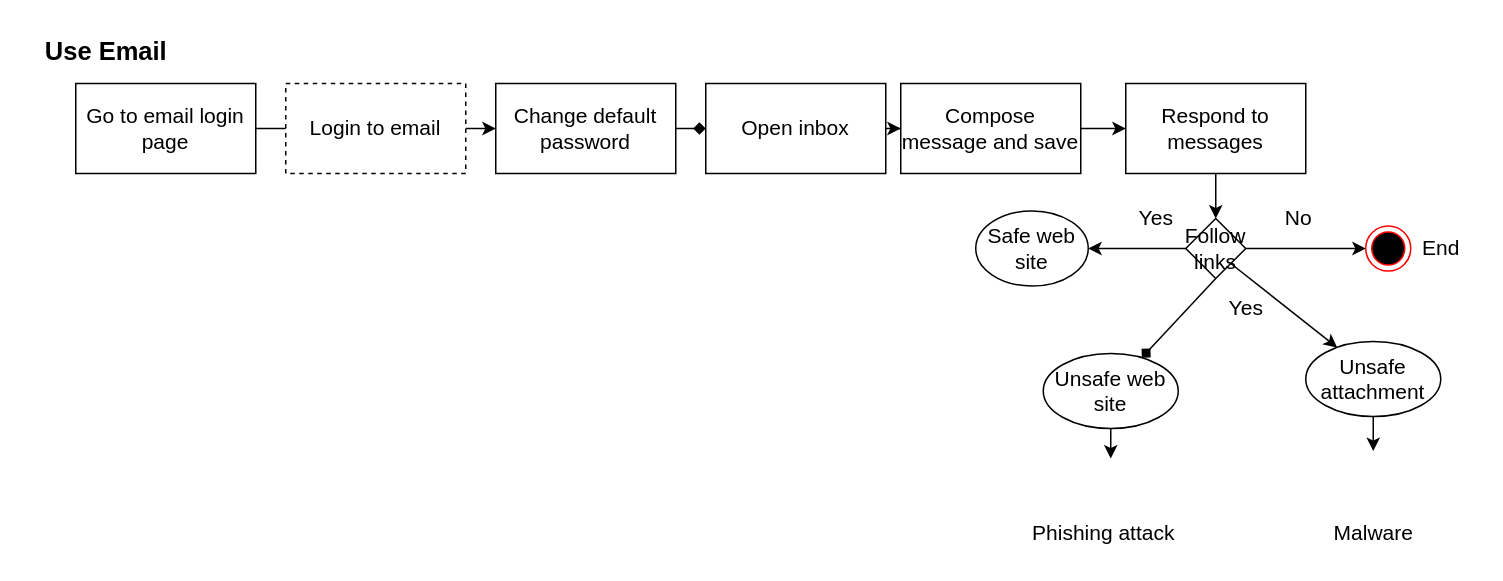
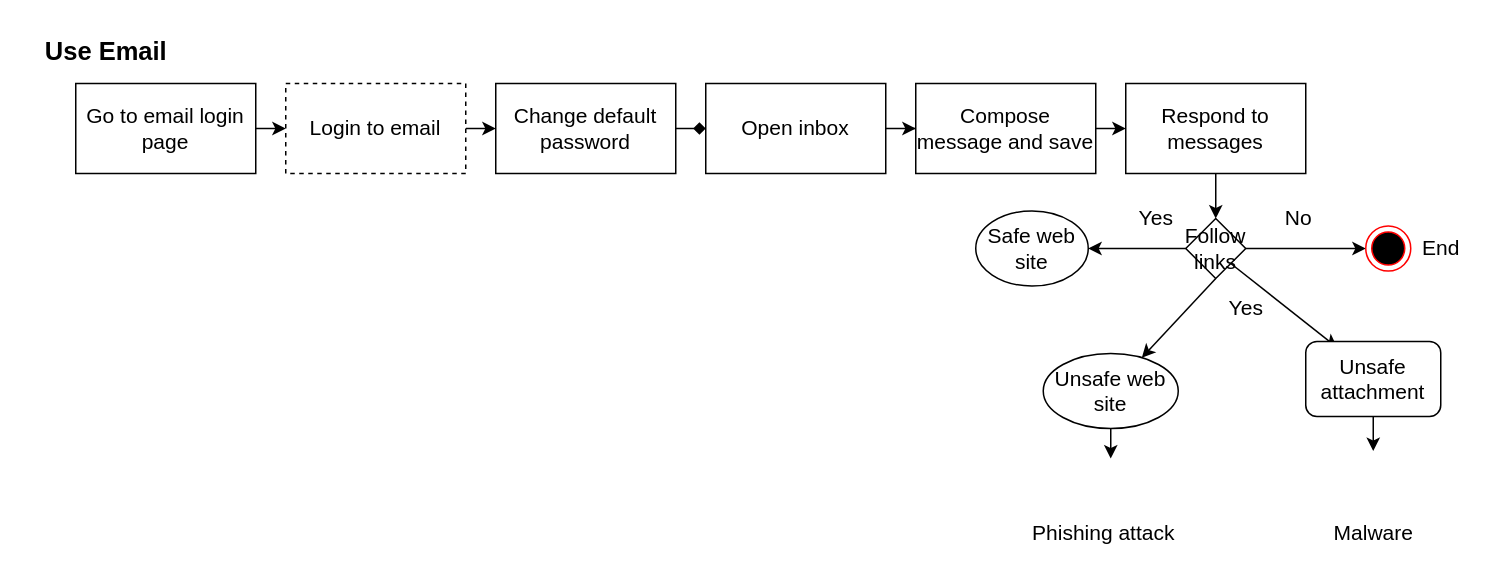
  <mxCell id="0" />
  <mxCell id="1" parent="0" />
- <mxCell id="2" style="edgeStyle=orthogonalEdgeStyle;rounded=0;orthogonalLoop=1;jettySize=auto;html=1;exitX=1;exitY=0.5;exitDx=0;exitDy=0;entryX=0;entryY=0.5;entryDx=0;entryDy=0;fontSize=14;endArrow=none;" edge="1" parent="1" source="3" target="5"><mxGeometry relative="1" as="geometry" /></mxCell>
+ <mxCell id="2" style="edgeStyle=orthogonalEdgeStyle;rounded=0;orthogonalLoop=1;jettySize=auto;html=1;exitX=1;exitY=0.5;exitDx=0;exitDy=0;entryX=0;entryY=0.5;entryDx=0;entryDy=0;fontSize=14;" edge="1" parent="1" source="3" target="5"><mxGeometry relative="1" as="geometry" /></mxCell>
  <mxCell id="3" value="Go to email login page" style="rounded=0;whiteSpace=wrap;html=1;fontSize=14;" vertex="1" parent="1"><mxGeometry x="50" y="55" width="120" height="60" as="geometry" /></mxCell>
  <mxCell id="4" style="edgeStyle=orthogonalEdgeStyle;rounded=0;orthogonalLoop=1;jettySize=auto;html=1;exitX=1;exitY=0.5;exitDx=0;exitDy=0;entryX=0;entryY=0.5;entryDx=0;entryDy=0;fontSize=14;" edge="1" parent="1" source="5" target="7"><mxGeometry relative="1" as="geometry" /></mxCell>
  <mxCell id="5" value="Login to email" style="rounded=0;whiteSpace=wrap;html=1;fontSize=14;dashed=1;" vertex="1" parent="1"><mxGeometry x="190" y="55" width="120" height="60" as="geometry" /></mxCell>
  <mxCell id="6" style="edgeStyle=orthogonalEdgeStyle;rounded=0;orthogonalLoop=1;jettySize=auto;html=1;exitX=1;exitY=0.5;exitDx=0;exitDy=0;entryX=0;entryY=0.5;entryDx=0;entryDy=0;fontSize=14;endArrow=diamond;" edge="1" parent="1" source="7" target="9"><mxGeometry relative="1" as="geometry" /></mxCell>
  <mxCell id="7" value="Change default password" style="rounded=0;whiteSpace=wrap;html=1;fontSize=14;" vertex="1" parent="1"><mxGeometry x="330" y="55" width="120" height="60" as="geometry" /></mxCell>
  <mxCell id="8" style="edgeStyle=orthogonalEdgeStyle;rounded=0;orthogonalLoop=1;jettySize=auto;html=1;exitX=1;exitY=0.5;exitDx=0;exitDy=0;fontSize=14;" edge="1" parent="1" source="9" target="11"><mxGeometry relative="1" as="geometry" /></mxCell>
  <mxCell id="9" value="Open inbox" style="rounded=0;whiteSpace=wrap;html=1;fontSize=14;" vertex="1" parent="1"><mxGeometry x="470" y="55" width="120" height="60" as="geometry" /></mxCell>
  <mxCell id="10" style="edgeStyle=orthogonalEdgeStyle;rounded=0;orthogonalLoop=1;jettySize=auto;html=1;exitX=1;exitY=0.5;exitDx=0;exitDy=0;entryX=0;entryY=0.5;entryDx=0;entryDy=0;fontSize=14;" edge="1" parent="1" source="11"><mxGeometry relative="1" as="geometry"><mxPoint x="750" y="85" as="targetPoint" /></mxGeometry></mxCell>
- <mxCell id="11" value="Compose message and save" style="rounded=0;whiteSpace=wrap;html=1;fontSize=14;" vertex="1" parent="1"><mxGeometry x="600" y="55" width="120" height="60" as="geometry" /></mxCell>
+ <mxCell id="11" value="Compose message and save" style="rounded=0;whiteSpace=wrap;html=1;fontSize=14;" vertex="1" parent="1"><mxGeometry x="610" y="55" width="120" height="60" as="geometry" /></mxCell>
  <mxCell id="12" style="edgeStyle=orthogonalEdgeStyle;rounded=0;orthogonalLoop=1;jettySize=auto;html=1;exitX=0.5;exitY=1;exitDx=0;exitDy=0;fontSize=14;" edge="1" parent="1" source="13" target="18"><mxGeometry relative="1" as="geometry" /></mxCell>
  <mxCell id="13" value="Respond to messages" style="rounded=0;whiteSpace=wrap;html=1;fontSize=14;" vertex="1" parent="1"><mxGeometry x="750" y="55" width="120" height="60" as="geometry" /></mxCell>
  <mxCell id="14" style="edgeStyle=none;rounded=0;orthogonalLoop=1;jettySize=auto;html=1;strokeWidth=1;fontSize=14;" edge="1" parent="1" source="18" target="19"><mxGeometry relative="1" as="geometry" /></mxCell>
  <mxCell id="15" style="edgeStyle=none;rounded=0;orthogonalLoop=1;jettySize=auto;html=1;entryX=1;entryY=0.5;entryDx=0;entryDy=0;strokeWidth=1;fontSize=14;" edge="1" parent="1" source="18" target="24"><mxGeometry relative="1" as="geometry" /></mxCell>
- <mxCell id="16" style="edgeStyle=none;rounded=0;orthogonalLoop=1;jettySize=auto;html=1;exitX=0.5;exitY=1;exitDx=0;exitDy=0;strokeWidth=1;fontSize=14;endArrow=diamond;" edge="1" parent="1" source="18" target="27"><mxGeometry relative="1" as="geometry" /></mxCell>
+ <mxCell id="16" style="edgeStyle=none;rounded=0;orthogonalLoop=1;jettySize=auto;html=1;exitX=0.5;exitY=1;exitDx=0;exitDy=0;strokeWidth=1;fontSize=14;" edge="1" parent="1" source="18" target="27"><mxGeometry relative="1" as="geometry" /></mxCell>
  <mxCell id="17" style="edgeStyle=none;rounded=0;orthogonalLoop=1;jettySize=auto;html=1;exitX=1;exitY=1;exitDx=0;exitDy=0;entryX=0.233;entryY=0.08;entryDx=0;entryDy=0;entryPerimeter=0;strokeWidth=1;fontSize=14;" edge="1" parent="1" source="18" target="31"><mxGeometry relative="1" as="geometry" /></mxCell>
  <mxCell id="18" value="&lt;div style=&quot;font-size: 14px;&quot;&gt;Follow&lt;/div&gt;&lt;div style=&quot;font-size: 14px;&quot;&gt;links&lt;br style=&quot;font-size: 14px;&quot;&gt;&lt;/div&gt;" style="rhombus;whiteSpace=wrap;html=1;fontSize=14;" vertex="1" parent="1"><mxGeometry x="790" y="145" width="40" height="40" as="geometry" /></mxCell>
  <mxCell id="19" value="" style="ellipse;html=1;shape=endState;fillColor=#000000;strokeColor=#ff0000;fontSize=14;" vertex="1" parent="1"><mxGeometry x="910" y="150" width="30" height="30" as="geometry" /></mxCell>
  <mxCell id="20" value="End" style="text;html=1;align=center;verticalAlign=middle;resizable=0;points=[];autosize=1;fontSize=14;" vertex="1" parent="1"><mxGeometry x="940" y="155" width="40" height="20" as="geometry" /></mxCell>
  <mxCell id="21" value="" style="shape=image;html=1;verticalAlign=top;verticalLabelPosition=bottom;labelBackgroundColor=#ffffff;imageAspect=0;aspect=fixed;image=https://cdn2.iconfinder.com/data/icons/simple-microphone-icon/512/Cancel_Icon-128.png;fontSize=14;" vertex="1" parent="1"><mxGeometry x="715" y="305" width="50" height="50" as="geometry" /></mxCell>
  <mxCell id="22" value="Malware" style="text;html=1;align=center;verticalAlign=middle;resizable=0;points=[];autosize=1;fontSize=14;" vertex="1" parent="1"><mxGeometry x="880" y="345" width="70" height="20" as="geometry" /></mxCell>
  <mxCell id="23" value="No" style="text;html=1;align=center;verticalAlign=middle;resizable=0;points=[];autosize=1;fontSize=14;" vertex="1" parent="1"><mxGeometry x="850" y="135" width="30" height="20" as="geometry" /></mxCell>
  <mxCell id="24" value="Safe web site" style="ellipse;whiteSpace=wrap;html=1;fontSize=14;" vertex="1" parent="1"><mxGeometry x="650" y="140" width="75" height="50" as="geometry" /></mxCell>
  <mxCell id="25" value="Yes" style="text;html=1;align=center;verticalAlign=middle;resizable=0;points=[];autosize=1;fontSize=14;" vertex="1" parent="1"><mxGeometry x="750" y="135" width="40" height="20" as="geometry" /></mxCell>
  <mxCell id="26" style="edgeStyle=none;rounded=0;orthogonalLoop=1;jettySize=auto;html=1;exitX=0.5;exitY=1;exitDx=0;exitDy=0;entryX=0.5;entryY=0;entryDx=0;entryDy=0;strokeWidth=1;fontSize=14;" edge="1" parent="1" source="27" target="21"><mxGeometry relative="1" as="geometry" /></mxCell>
  <mxCell id="27" value="Unsafe web site" style="ellipse;whiteSpace=wrap;html=1;fontSize=14;" vertex="1" parent="1"><mxGeometry x="695" y="235" width="90" height="50" as="geometry" /></mxCell>
  <mxCell id="28" value="Yes" style="text;html=1;align=center;verticalAlign=middle;resizable=0;points=[];autosize=1;fontSize=14;" vertex="1" parent="1"><mxGeometry x="810" y="195" width="40" height="20" as="geometry" /></mxCell>
  <mxCell id="29" value="Phishing attack" style="text;html=1;align=center;verticalAlign=middle;resizable=0;points=[];autosize=1;fontSize=14;" vertex="1" parent="1"><mxGeometry x="680" y="345" width="110" height="20" as="geometry" /></mxCell>
  <mxCell id="30" style="edgeStyle=none;rounded=0;orthogonalLoop=1;jettySize=auto;html=1;exitX=0.5;exitY=1;exitDx=0;exitDy=0;entryX=0.5;entryY=0;entryDx=0;entryDy=0;strokeWidth=1;fontSize=14;" edge="1" parent="1" source="31" target="32"><mxGeometry relative="1" as="geometry" /></mxCell>
- <mxCell id="31" value="Unsafe attachment" style="ellipse;whiteSpace=wrap;html=1;fontSize=14;" vertex="1" parent="1"><mxGeometry x="870" y="227" width="90" height="50" as="geometry" /></mxCell>
+ <mxCell id="31" value="Unsafe attachment" style="whiteSpace=wrap;html=1;fontSize=14;rounded=1;" vertex="1" parent="1"><mxGeometry x="870" y="227" width="90" height="50" as="geometry" /></mxCell>
  <mxCell id="32" value="" style="shape=image;html=1;verticalAlign=top;verticalLabelPosition=bottom;labelBackgroundColor=#ffffff;imageAspect=0;aspect=fixed;image=https://cdn2.iconfinder.com/data/icons/simple-microphone-icon/512/Cancel_Icon-128.png;fontSize=14;" vertex="1" parent="1"><mxGeometry x="890" y="300" width="50" height="50" as="geometry" /></mxCell>
  <mxCell id="33" value="Use Email" style="text;html=1;align=center;verticalAlign=middle;resizable=0;points=[];autosize=1;fontSize=17;fontStyle=1" vertex="1" parent="1"><mxGeometry x="20" y="20" width="100" height="30" as="geometry" /></mxCell>
